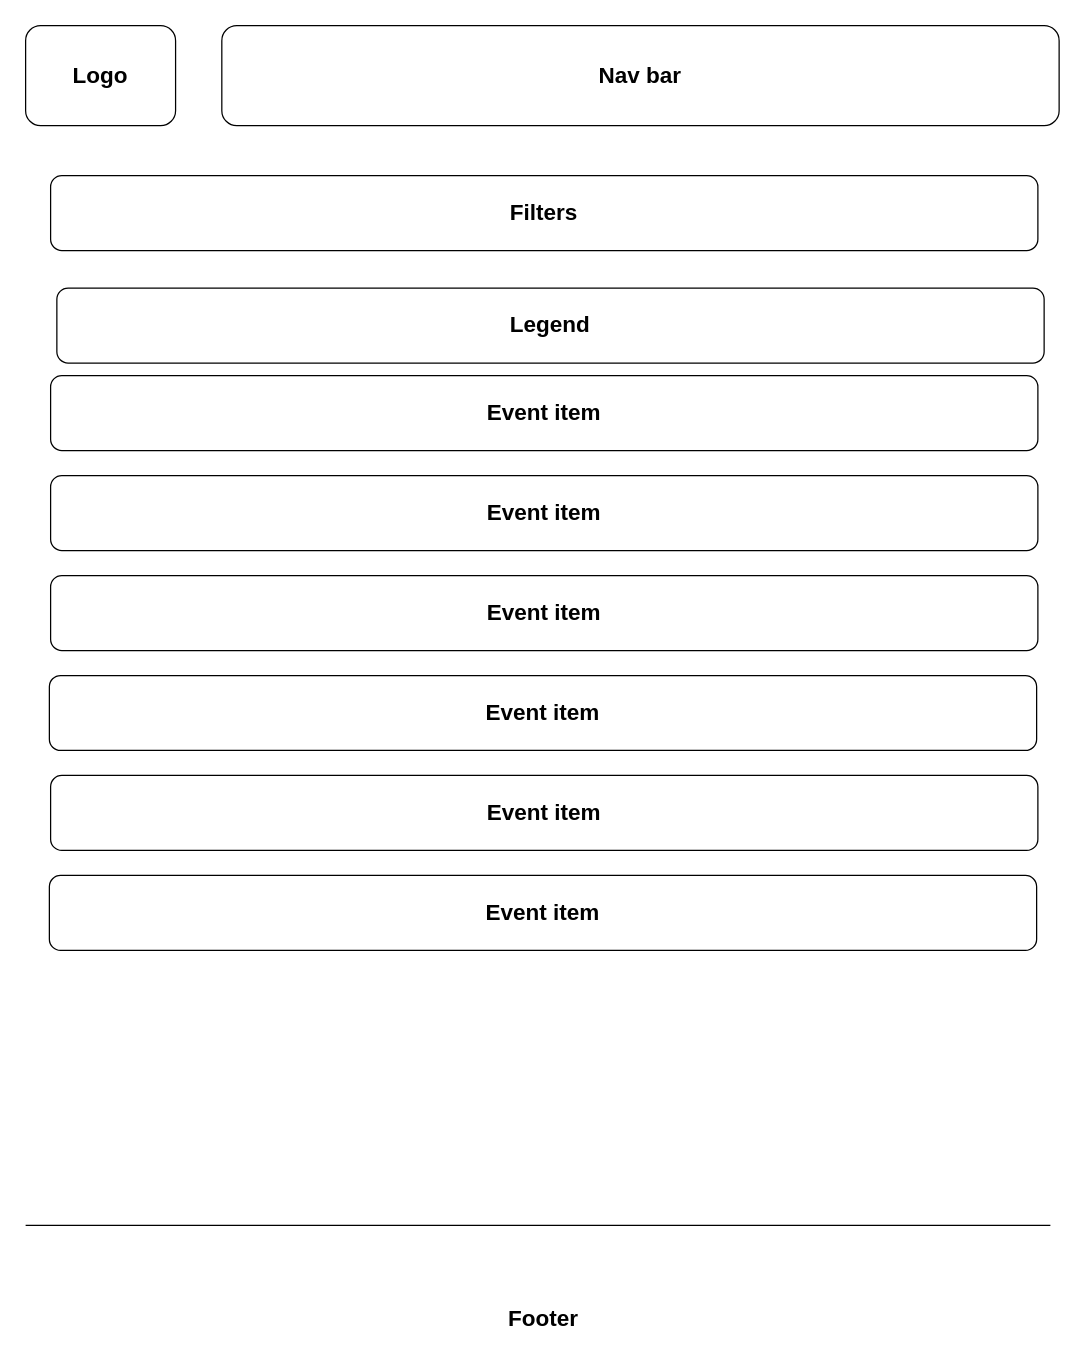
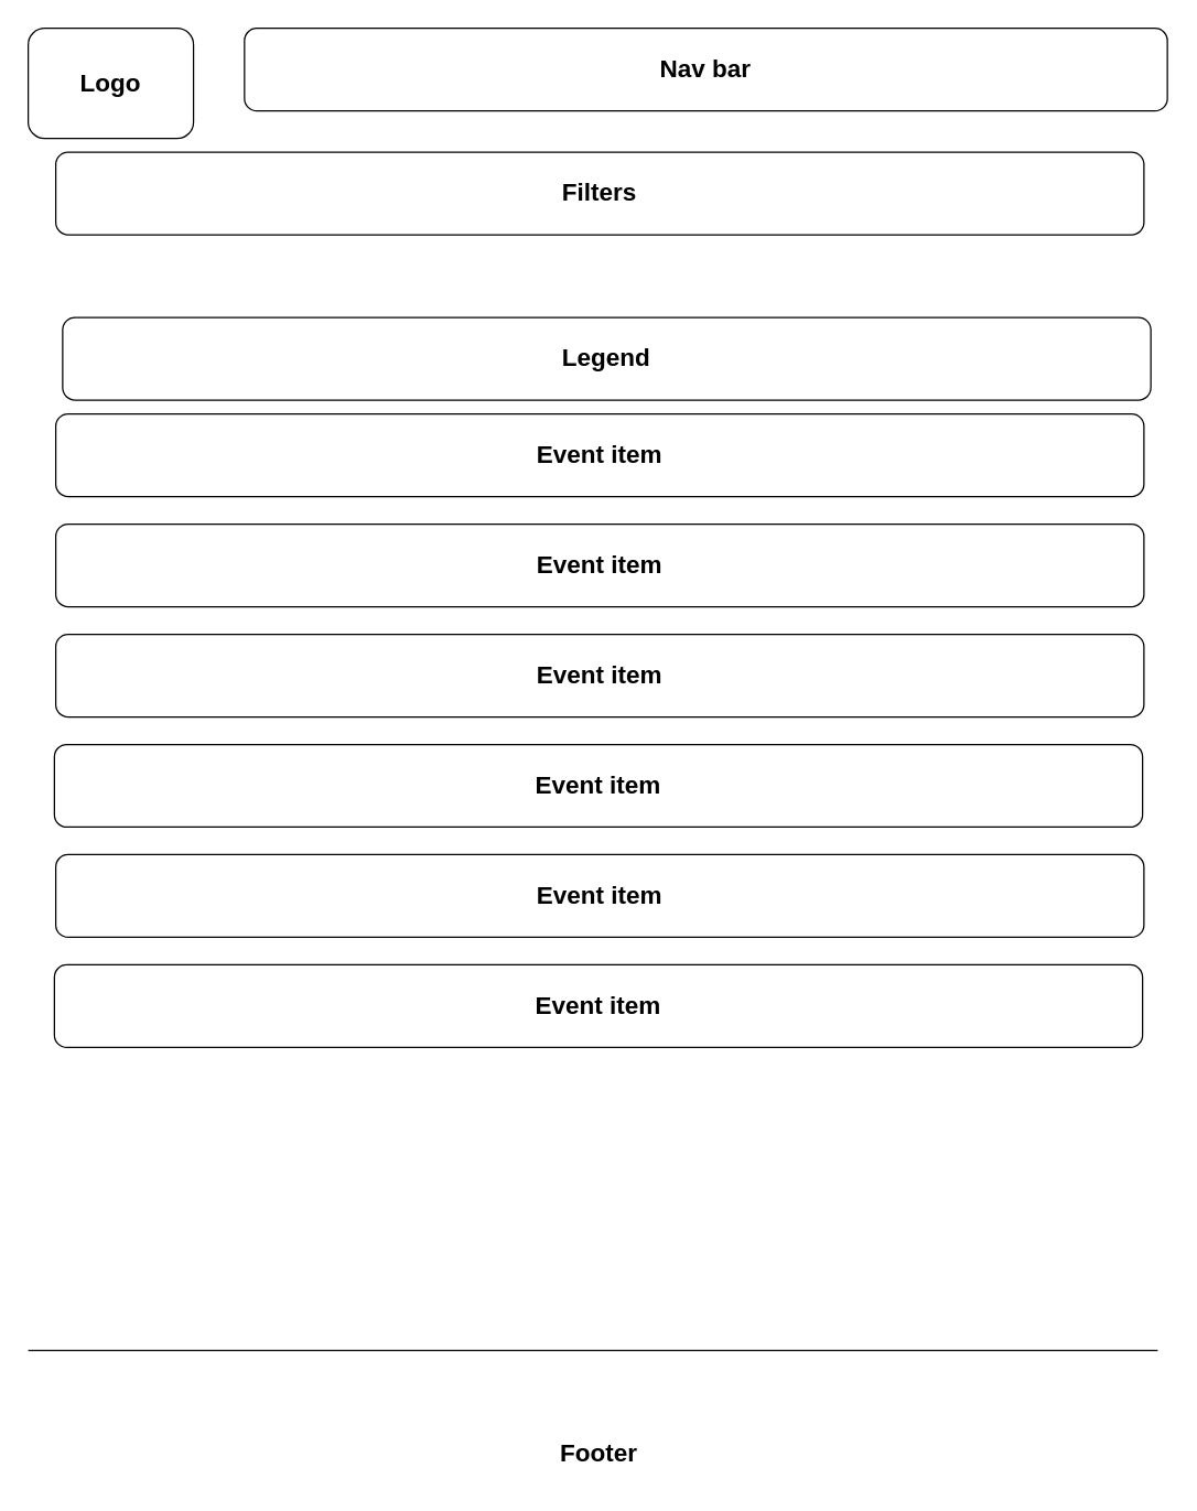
  <mxCell id="0" />
  <mxCell id="1" parent="0" />
- <mxCell id="2" value="&lt;font style=&quot;font-size: 18px;&quot;&gt;&lt;b style=&quot;&quot;&gt;Nav bar&lt;/b&gt;&lt;/font&gt;" style="rounded=1;whiteSpace=wrap;html=1;fillColor=none;" parent="1" vertex="1"><mxGeometry x="177" y="20" width="670" height="80" as="geometry" /></mxCell>
+ <mxCell id="2" value="&lt;font style=&quot;font-size: 18px;&quot;&gt;&lt;b style=&quot;&quot;&gt;Nav bar&lt;/b&gt;&lt;/font&gt;" style="rounded=1;whiteSpace=wrap;html=1;fillColor=none;" parent="1" vertex="1"><mxGeometry x="177" y="20" width="670" height="60" as="geometry" /></mxCell>
  <mxCell id="3" value="&lt;font style=&quot;font-size: 18px;&quot;&gt;&lt;b style=&quot;&quot;&gt;Logo&lt;/b&gt;&lt;/font&gt;" style="rounded=1;whiteSpace=wrap;html=1;fillColor=none;" parent="1" vertex="1"><mxGeometry y="20" width="120" height="80" as="geometry" x="20" /></mxCell>
  <mxCell id="4" value="" style="endArrow=none;html=1;" parent="1" edge="1"><mxGeometry width="50" height="50" relative="1" as="geometry"><mxPoint y="980" as="sourcePoint" x="20" /><mxPoint x="840" y="980" as="targetPoint" /><Array as="points"><mxPoint x="428" y="980" /></Array></mxGeometry></mxCell>
  <mxCell id="5" value="&lt;font style=&quot;font-size: 18px;&quot;&gt;&lt;b&gt;Footer&lt;/b&gt;&lt;/font&gt;" style="text;html=1;align=center;verticalAlign=middle;resizable=0;points=[];autosize=1;strokeColor=none;fillColor=none;" parent="1" vertex="1"><mxGeometry x="394" y="1035" width="80" height="40" as="geometry" /></mxCell>
- <mxCell id="6" value="&lt;font style=&quot;font-size: 18px;&quot;&gt;&lt;b style=&quot;&quot;&gt;Filters&lt;/b&gt;&lt;/font&gt;" style="rounded=1;whiteSpace=wrap;html=1;fillColor=none;" parent="1" vertex="1"><mxGeometry x="40" y="140" width="790" height="60" as="geometry" /></mxCell>
+ <mxCell id="6" value="&lt;font style=&quot;font-size: 18px;&quot;&gt;&lt;b style=&quot;&quot;&gt;Filters&lt;/b&gt;&lt;/font&gt;" style="rounded=1;whiteSpace=wrap;html=1;fillColor=none;" parent="1" vertex="1"><mxGeometry x="40" y="110" width="790" height="60" as="geometry" /></mxCell>
  <mxCell id="7" value="&lt;b style=&quot;&quot;&gt;&lt;font style=&quot;font-size: 18px;&quot;&gt;Legend&lt;/font&gt;&lt;/b&gt;" style="rounded=1;whiteSpace=wrap;html=1;fillColor=none;" parent="1" vertex="1"><mxGeometry x="45" y="230" width="790" height="60" as="geometry" /></mxCell>
  <mxCell id="8" value="&lt;font style=&quot;font-size: 18px;&quot;&gt;&lt;b style=&quot;&quot;&gt;Event item&lt;/b&gt;&lt;/font&gt;" style="rounded=1;whiteSpace=wrap;html=1;fillColor=none;" parent="1" vertex="1"><mxGeometry x="40" y="300" width="790" height="60" as="geometry" /></mxCell>
  <mxCell id="9" value="&lt;font style=&quot;font-size: 18px;&quot;&gt;&lt;b style=&quot;&quot;&gt;Event item&lt;/b&gt;&lt;/font&gt;" style="rounded=1;whiteSpace=wrap;html=1;fillColor=none;" parent="1" vertex="1"><mxGeometry x="40" y="380" width="790" height="60" as="geometry" /></mxCell>
  <mxCell id="10" value="&lt;font style=&quot;font-size: 18px;&quot;&gt;&lt;b style=&quot;&quot;&gt;Event item&lt;/b&gt;&lt;/font&gt;" style="rounded=1;whiteSpace=wrap;html=1;fillColor=none;" parent="1" vertex="1"><mxGeometry x="40" y="460" width="790" height="60" as="geometry" /></mxCell>
  <mxCell id="11" value="&lt;font style=&quot;font-size: 18px;&quot;&gt;&lt;b style=&quot;&quot;&gt;Event item&lt;/b&gt;&lt;/font&gt;" style="rounded=1;whiteSpace=wrap;html=1;fillColor=none;" parent="1" vertex="1"><mxGeometry x="39" y="540" width="790" height="60" as="geometry" /></mxCell>
  <mxCell id="12" value="&lt;font style=&quot;font-size: 18px;&quot;&gt;&lt;b style=&quot;&quot;&gt;Event item&lt;/b&gt;&lt;/font&gt;" style="rounded=1;whiteSpace=wrap;html=1;fillColor=none;" parent="1" vertex="1"><mxGeometry x="40" y="620" width="790" height="60" as="geometry" /></mxCell>
  <mxCell id="13" value="&lt;font style=&quot;font-size: 18px;&quot;&gt;&lt;b style=&quot;&quot;&gt;Event item&lt;/b&gt;&lt;/font&gt;" style="rounded=1;whiteSpace=wrap;html=1;fillColor=none;" parent="1" vertex="1"><mxGeometry x="39" y="700" width="790" height="60" as="geometry" /></mxCell>
